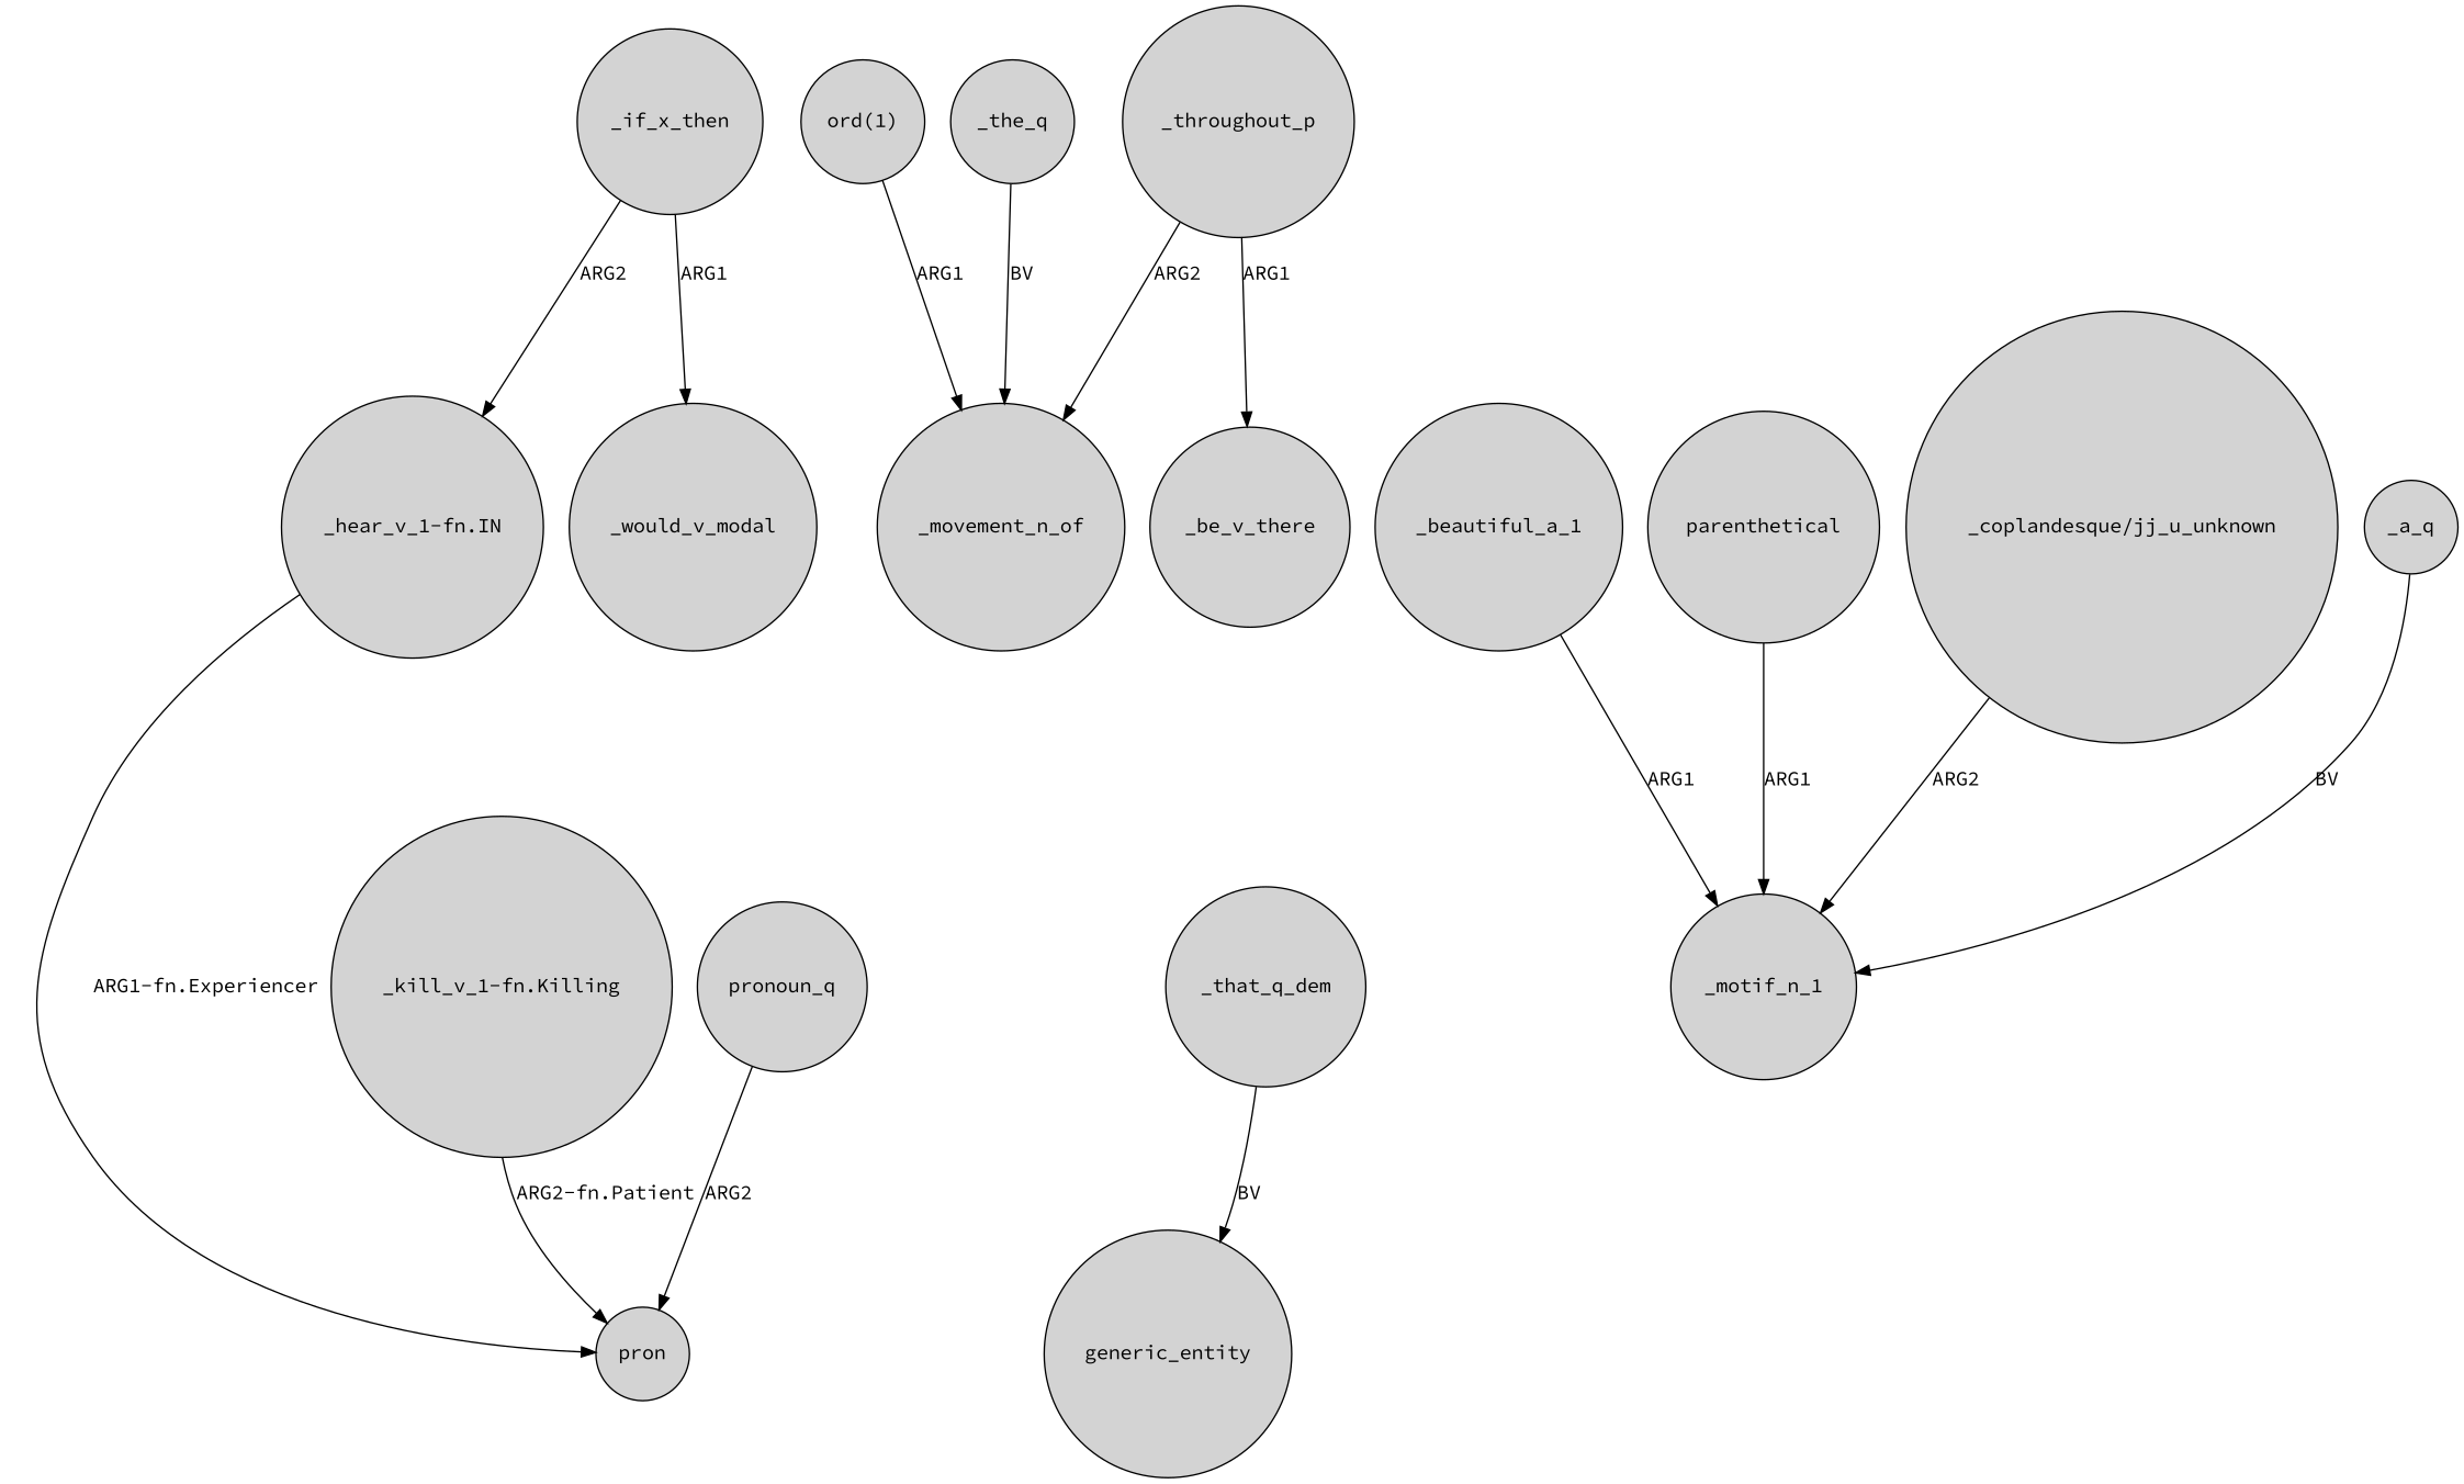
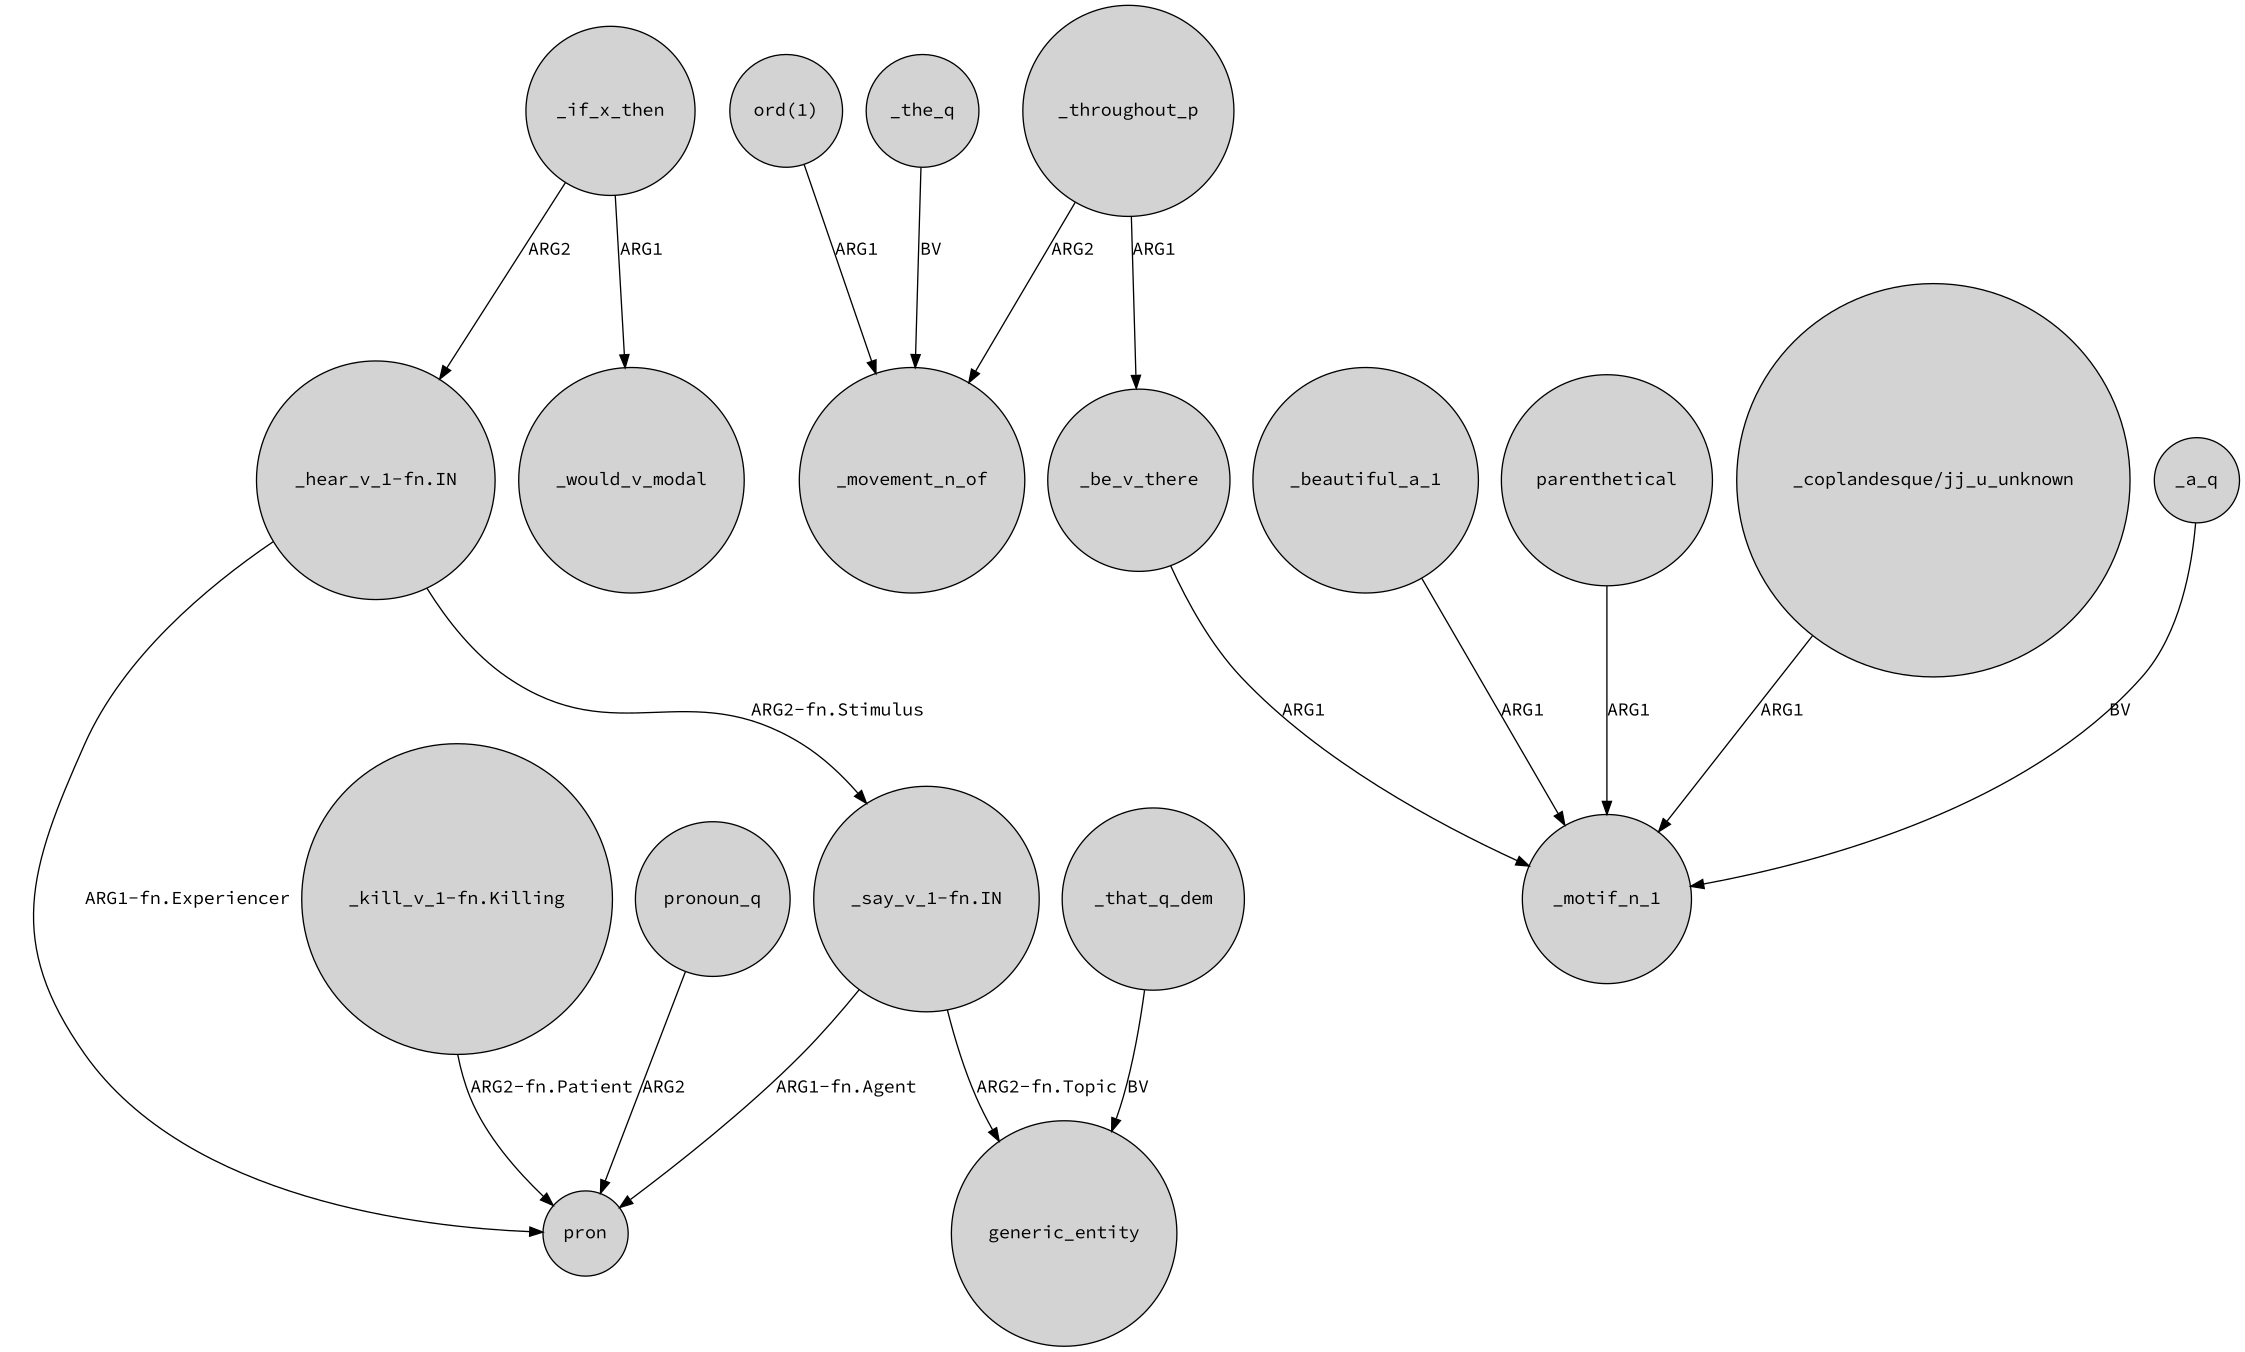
  digraph {
    fontname="Source Code Pro"
    node [fontname="Source Code Pro" shape=circle style=filled]
    edge [fontname="Source Code Pro"]
    "_kill_v_1-fn.Killing"
    pron
    _that_q_dem
    generic_entity
    "ord(1)"
    _movement_n_of
+   "_say_v_1-fn.IN"
    _beautiful_a_1
    _motif_n_1
    "_hear_v_1-fn.IN"
    _throughout_p
    _be_v_there
    parenthetical
    _if_x_then
    _would_v_modal
    pronoun_q
    _the_q
    "_coplandesque/jj_u_unknown"
    _a_q
    "_kill_v_1-fn.Killing" -> pron [label="ARG2-fn.Patient"]
    _that_q_dem -> generic_entity [label=BV]
    "ord(1)" -> _movement_n_of [label=ARG1]
+   "_say_v_1-fn.IN" -> pron [label="ARG1-fn.Agent"]
+   "_say_v_1-fn.IN" -> generic_entity [label="ARG2-fn.Topic"]
    _beautiful_a_1 -> _motif_n_1 [label=ARG1]
    "_hear_v_1-fn.IN" -> pron [label="ARG1-fn.Experiencer"]
+   "_hear_v_1-fn.IN" -> "_say_v_1-fn.IN" [label="ARG2-fn.Stimulus"]
    _throughout_p -> _movement_n_of [label=ARG2]
    _throughout_p -> _be_v_there [label=ARG1]
+   _be_v_there -> _motif_n_1 [label=ARG1]
    parenthetical -> _motif_n_1 [label=ARG1]
    _if_x_then -> "_hear_v_1-fn.IN" [label=ARG2]
    _if_x_then -> _would_v_modal [label=ARG1]
    pronoun_q -> pron [label=ARG2]
    _the_q -> _movement_n_of [label=BV]
-   "_coplandesque/jj_u_unknown" -> _motif_n_1 [label=ARG2]
+   "_coplandesque/jj_u_unknown" -> _motif_n_1 [label=ARG1]
    _a_q -> _motif_n_1 [label=BV]
  }
